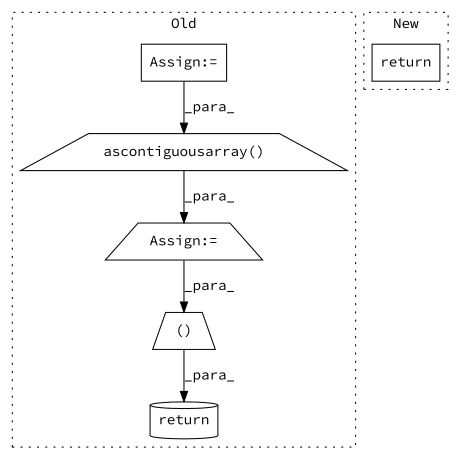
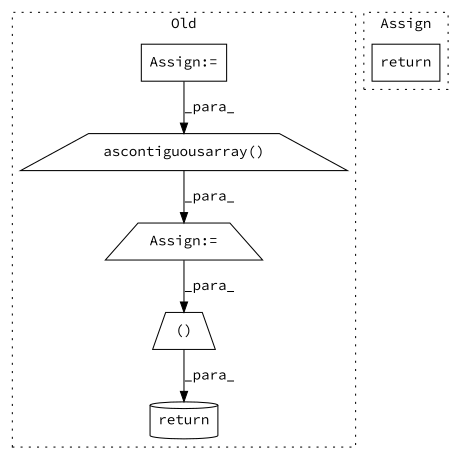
  digraph {
    fontname="Source Code Pro"
    node [a=68 l=3 shape=trapezium fontname="Source Code Pro"]
    edge [fontname="Source Code Pro"]
    n1 [a=75 l="21,19" label="ascontiguousarray()" s="1313,1339"]
    n2 [label="Assign:=" s=1310]
    n3 [label="Assign:=" s=1261 shape=box]
    n4 [a=93 l=7 label=return s=2493 shape=cylinder]
    n5 [a=54 l=12 label="()" s=2504]
    n6 [a=93 l=7 label=return s=4363 shape=box]
    subgraph cluster_1 {
      label=Old
      style=dotted
      n1
      n2
      n3
      n4
      n5
    }
    subgraph cluster_2 {
-     label=New
+     label=Assign
      style=dotted
      n6
    }
    n1 -> n2 [label=_para_]
    n2 -> n5 [label=_para_]
    n3 -> n1 [label=_para_]
    n5 -> n4 [label=_para_]
  }
